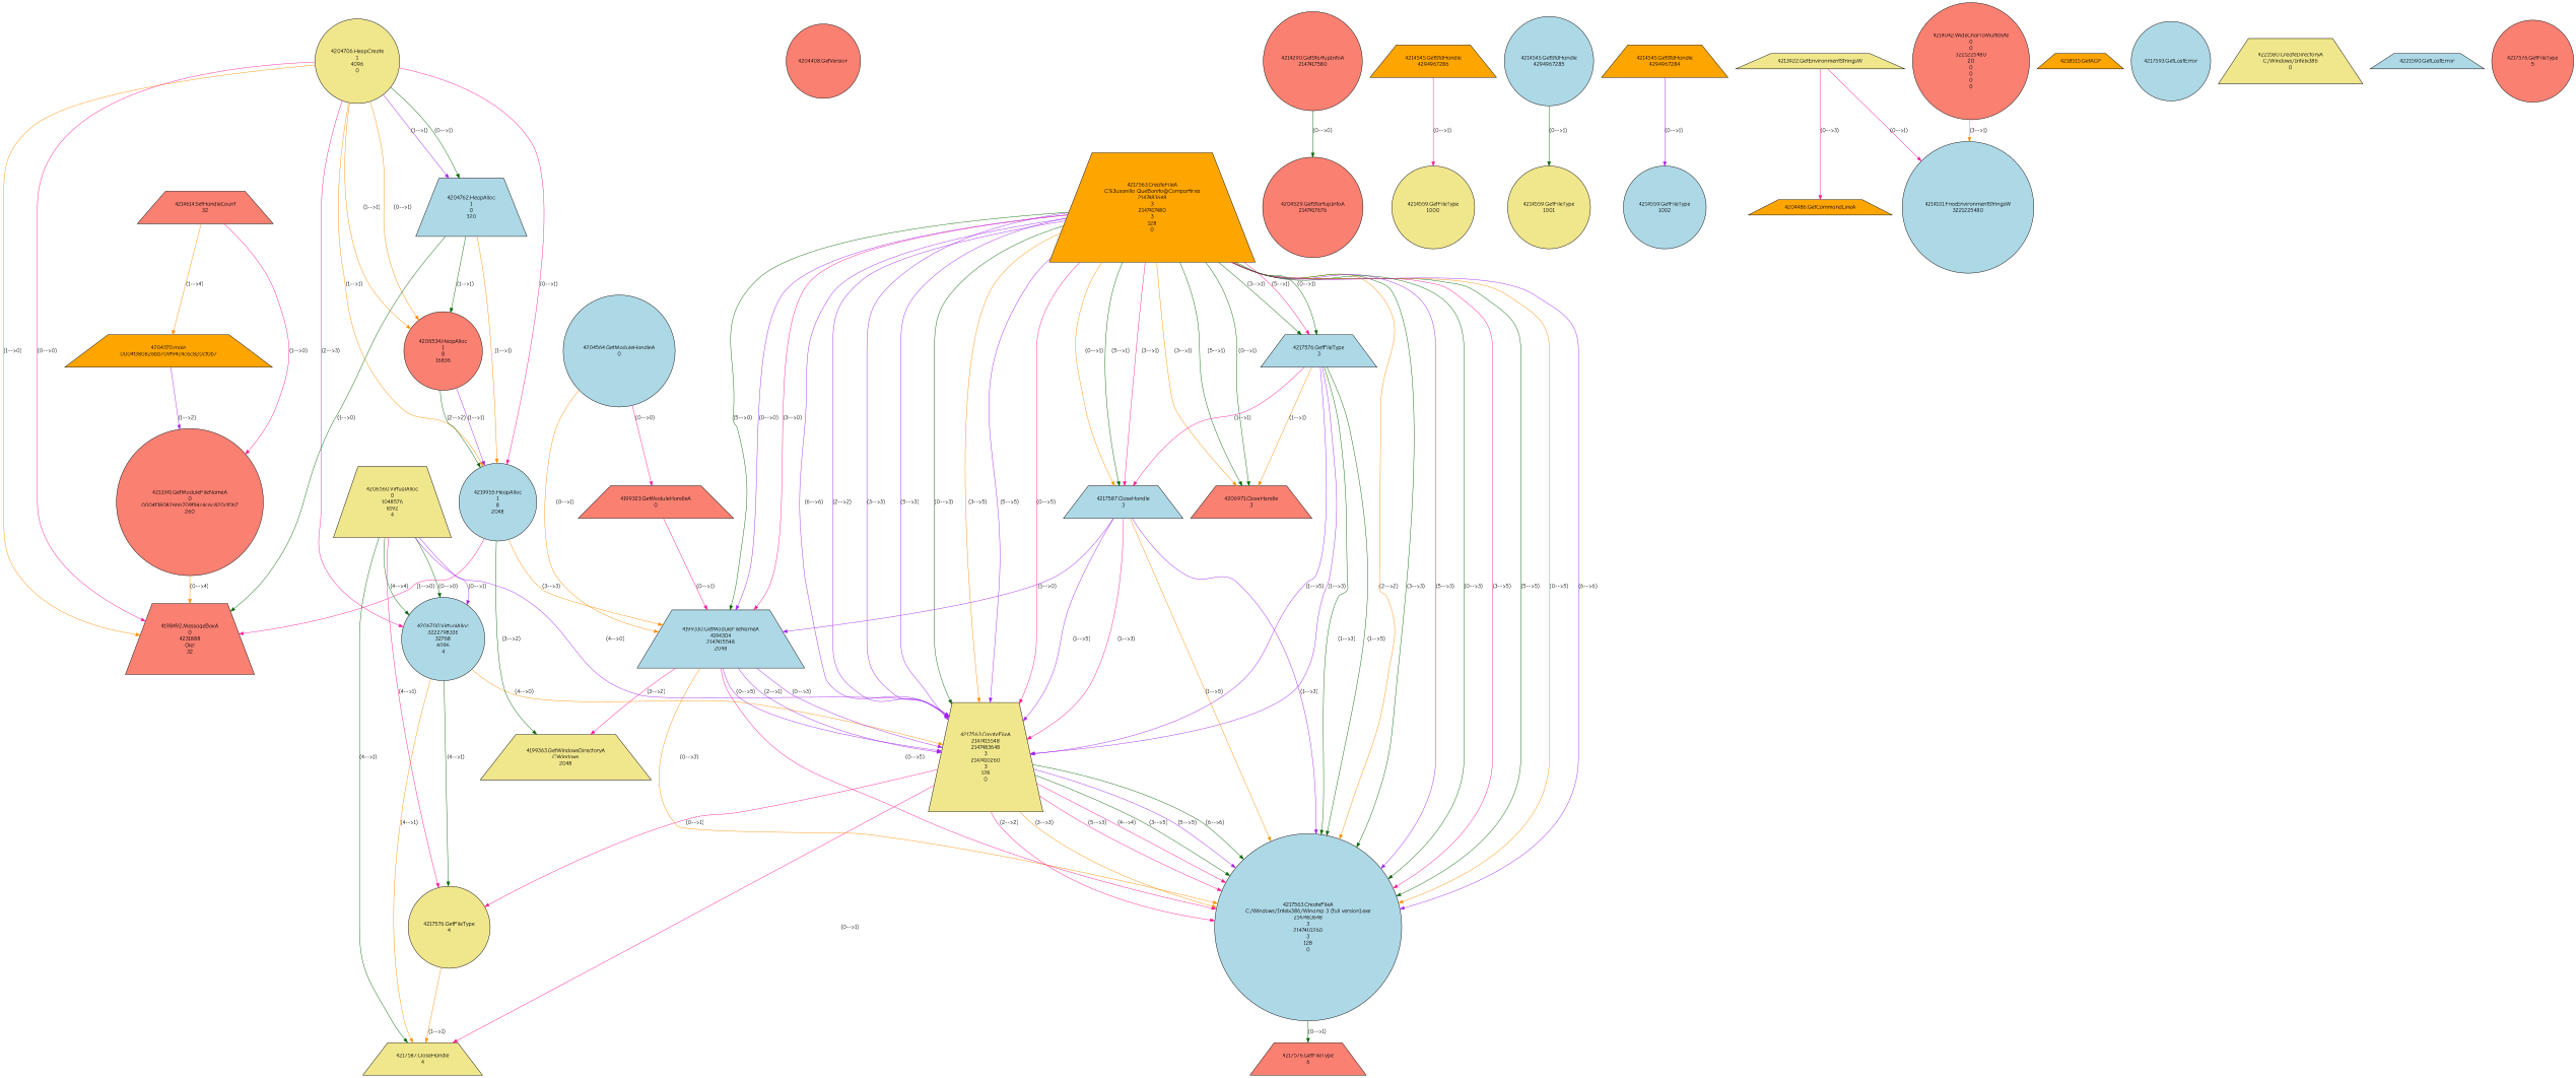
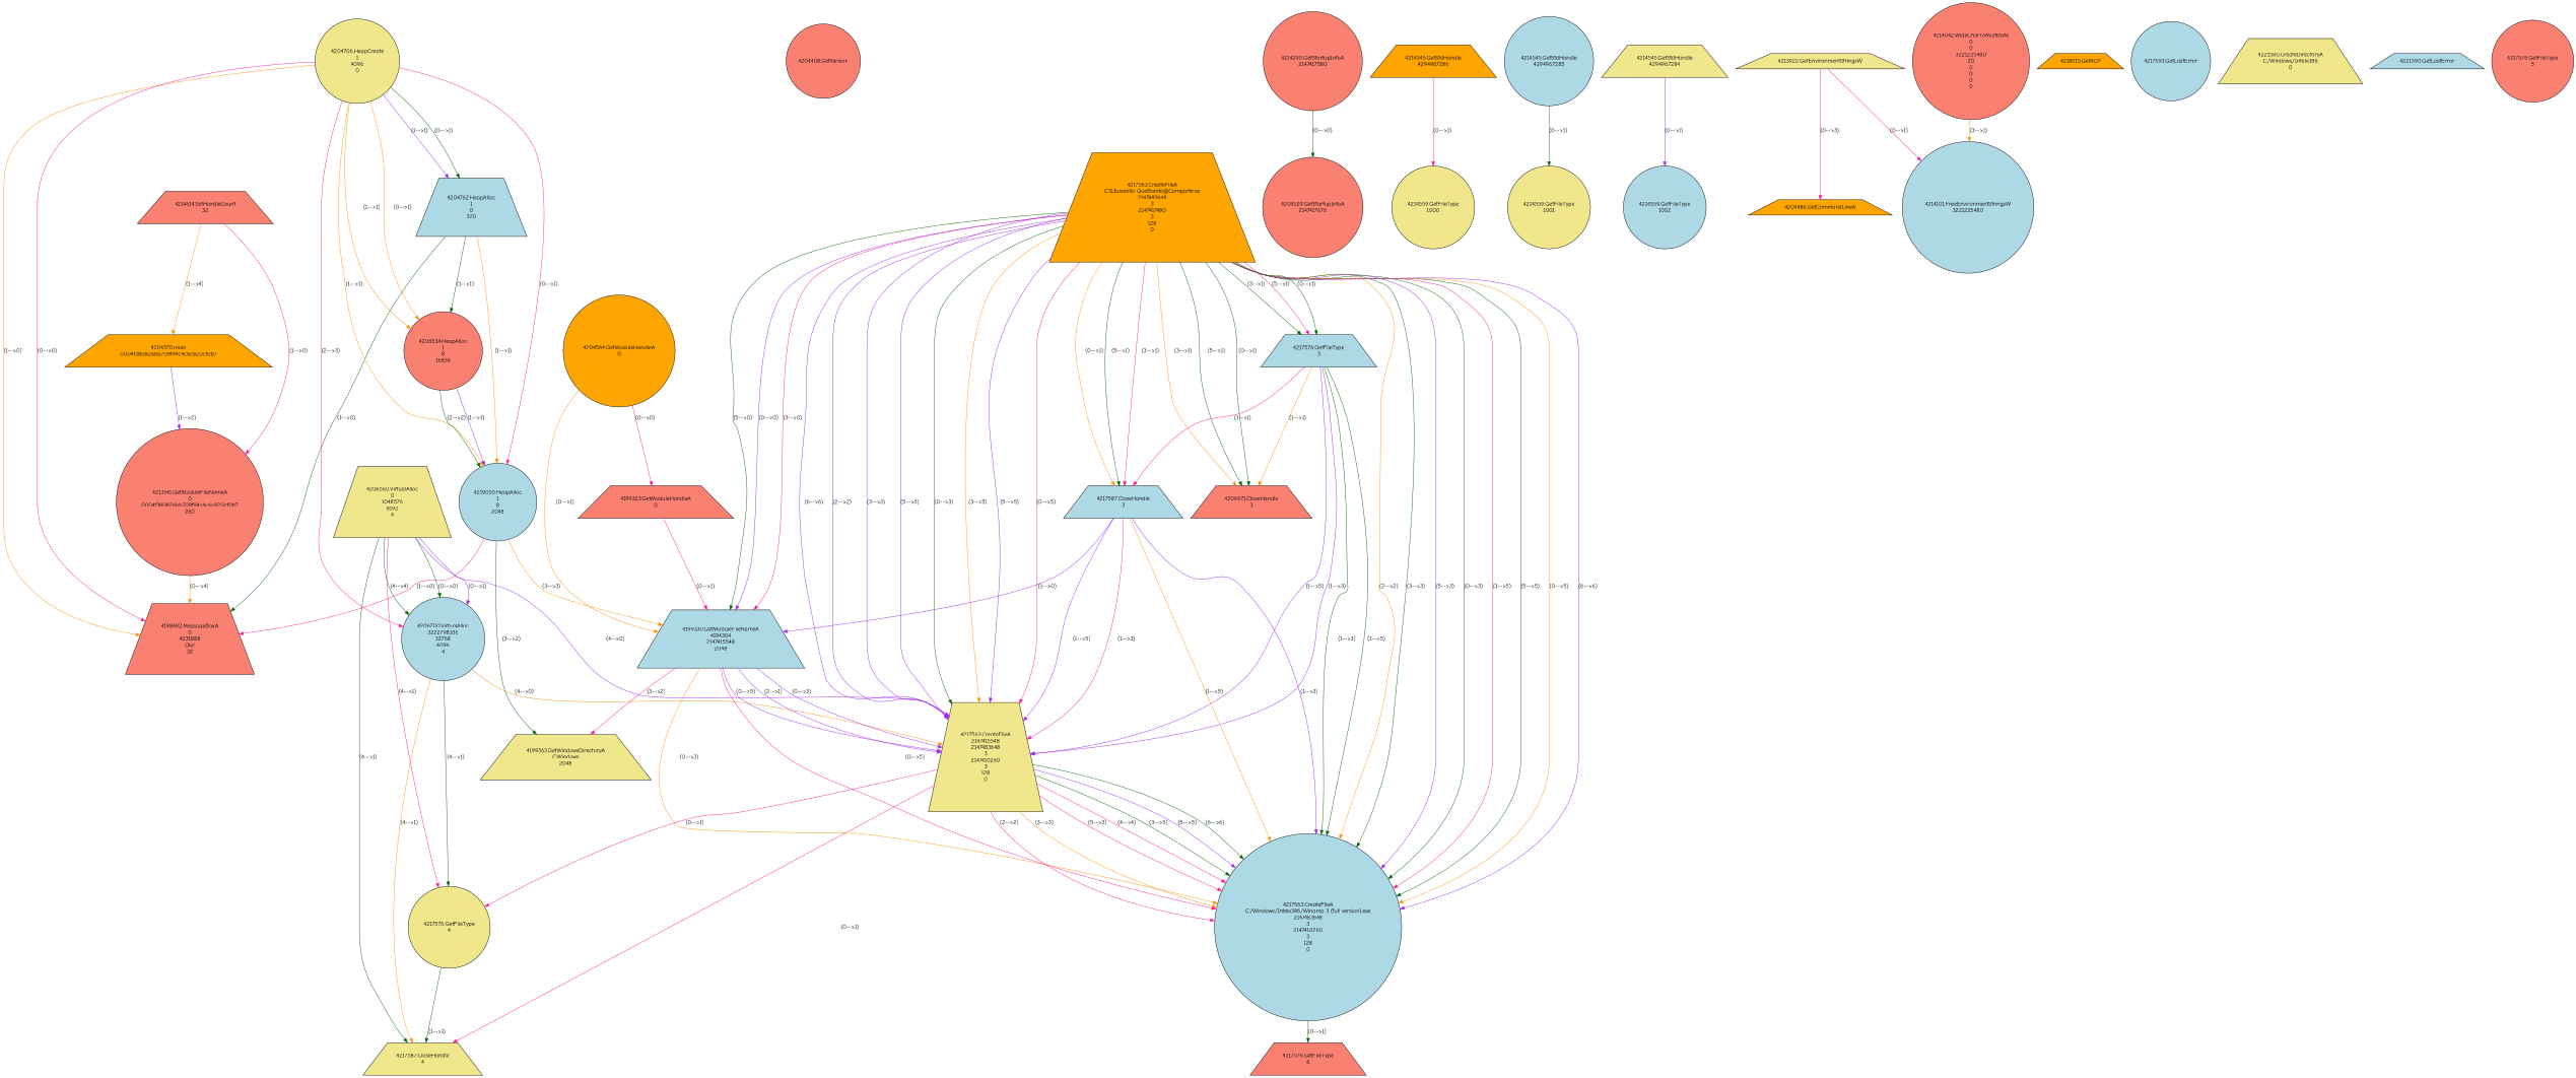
  digraph {
    fontname="Comic Neue"
    node [fillcolor=lightblue fontname="Comic Neue" shape=trapezium style=filled]
    edge [color=darkgreen fontname="Comic Neue"]
    n1 [fillcolor=orange label="4204370.main\n0004f380826bb709f94c4c6c820cf0b7"]
    n2 [fillcolor=salmon label="4213341.GetModuleFileNameA\n0\n0004f380826bb709f94c4c6c820cf0b7\n260" shape=circle]
    n3 [fillcolor=salmon label="4198492.MessageBoxA\n0\n4231888\nOle!\n32"]
    n4 [fillcolor=salmon label="4204408.GetVersion\n" shape=circle]
    n5 [fillcolor=khaki label="4204706.HeapCreate\n1\n4096\n0" shape=circle]
    n6 [label="4204762.HeapAlloc\n1\n0\n320"]
    n7 [fillcolor=salmon label="4206534.HeapAlloc\n1\n8\n16836" shape=circle]
    n8 [label="4206700.VirtualAlloc\n3222798336\n32768\n4096\n4" shape=circle]
-   n9 [label="4219955.HeapAlloc\n1\n8\n2048" shape=circle]
+   n9 [label="4219055.HeapAlloc\n1\n8\n2048" shape=circle]
    n10 [fillcolor=khaki label="4217563.CreateFileA\n2147415548\n2147483648\n3\n2147410260\n3\n128\n0"]
    n11 [fillcolor=khaki label="4217576.GetFileType\n4" shape=circle]
    n12 [fillcolor=khaki label="4217587.CloseHandle\n4"]
    n13 [label="4199330.GetModuleFileNameA\n4194304\n2147415548\n2048"]
    n14 [fillcolor=khaki label="4199363.GetWindowsDirectoryA\nC:\Windows\n2048"]
    n15 [fillcolor=khaki label="4206560.VirtualAlloc\n0\n1048576\n8192\n4"]
    n16 [label="4217563.CreateFileA\nC:/Windows/Intelx386/Winamp 3 (full version).exe\n2147483648\n3\n2147410260\n3\n128\n0" shape=circle]
    n17 [fillcolor=salmon label="4214290.GetStartupInfoA\n2147417580" shape=circle]
    n18 [fillcolor=salmon label="4204529.GetStartupInfoA\n2147417676" shape=circle]
    n19 [fillcolor=orange label="4214545.GetStdHandle\n4294967286"]
    n20 [fillcolor=khaki label="4214559.GetFileType\n1000" shape=circle]
    n21 [label="4214545.GetStdHandle\n4294967285" shape=circle]
    n22 [fillcolor=khaki label="4214559.GetFileType\n1001" shape=circle]
-   n23 [fillcolor=orange label="4214545.GetStdHandle\n4294967284"]
+   n23 [fillcolor=khaki label="4214545.GetStdHandle\n4294967284"]
    n24 [label="4214559.GetFileType\n1002" shape=circle]
    n25 [fillcolor=salmon label="4214614.SetHandleCount\n32"]
    n26 [fillcolor=orange label="4204486.GetCommandLineA\n"]
    n27 [fillcolor=khaki label="4213922.GetEnvironmentStringsW\n"]
    n28 [label="4214101.FreeEnvironmentStringsW\n3221225480" shape=circle]
    n29 [fillcolor=salmon label="4214042.WideCharToMultiByte\n0\n0\n3221225480\n20\n0\n0\n0\n0" shape=circle]
    n30 [fillcolor=orange label="4218515.GetACP\n"]
-   n31 [label="4204564.GetModuleHandleA\n0" shape=circle]
+   n31 [fillcolor=orange label="4204564.GetModuleHandleA\n0" shape=circle]
    n32 [fillcolor=salmon label="4199323.GetModuleHandleA\n0"]
    n33 [fillcolor=orange label="4217563.CreateFileA\nC:\Gusanillo QueBonito@Compartir.es\n2147483648\n3\n2147417480\n3\n128\n0"]
    n34 [label="4217576.GetFileType\n3"]
    n35 [fillcolor=salmon label="4206971.CloseHandle\n3"]
    n36 [label="4217587.CloseHandle\n3"]
    n37 [fillcolor=salmon label="4217576.GetFileType\n6"]
    n38 [label="4217593.GetLastError\n" shape=circle]
    n39 [fillcolor=khaki label="4221580.CreateDirectoryA\nC:/Windows/Intelx386\n0"]
    n40 [label="4221590.GetLastError\n"]
    n41 [fillcolor=salmon label="4217576.GetFileType\n5" shape=circle]
    n1 -> n2 [color=purple label="(1-->2)"]
    n2 -> n3 [color=darkorange label="(0-->4)"]
    n5 -> n3 [color=darkorange label="(1-->0)"]
    n5 -> n3 [color=deeppink label="(0-->0)"]
    n5 -> n6 [color=purple label="(1-->1)"]
    n5 -> n6 [label="(0-->1)"]
    n5 -> n7 [color=darkorange label="(1-->1)"]
    n5 -> n7 [color=darkorange label="(0-->1)"]
    n5 -> n8 [color=deeppink label="(2-->3)"]
    n5 -> n9 [color=darkorange label="(1-->1)"]
    n5 -> n9 [color=deeppink label="(0-->1)"]
    n6 -> n3 [label="(1-->0)"]
    n6 -> n7 [label="(1-->1)"]
    n6 -> n9 [color=darkorange label="(1-->1)"]
    n7 -> n9 [color=purple label="(1-->1)"]
    n7 -> n9 [label="(2-->2)"]
    n8 -> n10 [color=darkorange label="(4-->0)"]
    n8 -> n11 [label="(4-->1)"]
    n8 -> n12 [color=darkorange label="(4-->1)"]
    n9 -> n3 [color=deeppink label="(1-->0)"]
    n9 -> n13 [color=darkorange label="(3-->3)"]
    n9 -> n14 [label="(3-->2)"]
    n10 -> n11 [color=deeppink label="(0-->1)"]
    n10 -> n12 [color=deeppink label="(0-->1)"]
    n10 -> n16 [color=deeppink label="(2-->2)"]
    n10 -> n16 [color=darkorange label="(3-->3)"]
    n10 -> n16 [color=deeppink label="(5-->3)"]
    n10 -> n16 [color=deeppink label="(4-->4)"]
    n10 -> n16 [label="(3-->5)"]
    n10 -> n16 [color=purple label="(5-->5)"]
    n10 -> n16 [label="(6-->6)"]
-   n11 -> n12 [color=darkorange label="(1-->1)"]
+   n11 -> n12 [label="(1-->1)"]
    n13 -> n10 [color=purple label="(2-->1)"]
    n13 -> n10 [color=purple label="(0-->3)"]
    n13 -> n10 [color=purple label="(0-->5)"]
    n13 -> n14 [color=deeppink label="(3-->2)"]
    n13 -> n16 [color=darkorange label="(0-->3)"]
    n13 -> n16 [color=deeppink label="(0-->5)"]
    n15 -> n8 [color=purple label="(0-->1)"]
    n15 -> n8 [label="(4-->4)"]
    n15 -> n8 [label="(0-->0)"]
    n15 -> n10 [color=purple label="(4-->0)"]
    n15 -> n11 [color=deeppink label="(4-->1)"]
    n15 -> n12 [label="(4-->1)"]
    n16 -> n37 [label="(0-->1)"]
    n17 -> n18 [label="(0-->0)"]
    n19 -> n20 [color=deeppink label="(0-->1)"]
    n21 -> n22 [label="(0-->1)"]
    n23 -> n24 [color=purple label="(0-->1)"]
    n25 -> n1 [color=darkorange label="(1-->4)"]
    n25 -> n2 [color=deeppink label="(1-->0)"]
    n27 -> n26 [color=deeppink label="(0-->3)"]
    n27 -> n28 [color=deeppink label="(0-->1)"]
    n29 -> n28 [color=darkorange label="(3-->1)"]
    n31 -> n13 [color=darkorange label="(0-->1)"]
    n31 -> n32 [color=deeppink label="(0-->0)"]
    n32 -> n13 [color=deeppink label="(0-->1)"]
    n33 -> n10 [color=purple label="(2-->2)"]
    n33 -> n10 [color=purple label="(3-->3)"]
    n33 -> n10 [color=purple label="(5-->3)"]
    n33 -> n10 [label="(0-->3)"]
    n33 -> n10 [color=darkorange label="(3-->5)"]
    n33 -> n10 [color=purple label="(5-->5)"]
    n33 -> n10 [color=deeppink label="(0-->5)"]
    n33 -> n10 [color=purple label="(6-->6)"]
    n33 -> n13 [color=deeppink label="(3-->0)"]
    n33 -> n13 [label="(5-->0)"]
    n33 -> n13 [color=purple label="(0-->0)"]
    n33 -> n16 [color=darkorange label="(2-->2)"]
    n33 -> n16 [label="(3-->3)"]
    n33 -> n16 [color=purple label="(5-->3)"]
    n33 -> n16 [label="(0-->3)"]
    n33 -> n16 [color=deeppink label="(3-->5)"]
    n33 -> n16 [label="(5-->5)"]
    n33 -> n16 [color=darkorange label="(0-->5)"]
    n33 -> n16 [color=purple label="(6-->6)"]
    n33 -> n34 [label="(3-->1)"]
    n33 -> n34 [color=deeppink label="(5-->1)"]
    n33 -> n34 [label="(0-->1)"]
    n33 -> n35 [color=darkorange label="(3-->1)"]
    n33 -> n35 [label="(5-->1)"]
    n33 -> n35 [label="(0-->1)"]
    n33 -> n36 [color=deeppink label="(3-->1)"]
    n33 -> n36 [label="(5-->1)"]
    n33 -> n36 [color=darkorange label="(0-->1)"]
    n34 -> n10 [color=purple label="(1-->3)"]
    n34 -> n10 [color=purple label="(1-->5)"]
    n34 -> n16 [label="(1-->3)"]
    n34 -> n16 [label="(1-->5)"]
    n34 -> n35 [color=darkorange label="(1-->1)"]
    n34 -> n36 [color=deeppink label="(1-->1)"]
    n36 -> n10 [color=deeppink label="(1-->3)"]
    n36 -> n10 [color=purple label="(1-->5)"]
    n36 -> n13 [color=purple label="(1-->0)"]
    n36 -> n16 [color=purple label="(1-->3)"]
    n36 -> n16 [color=darkorange label="(1-->5)"]
  }
